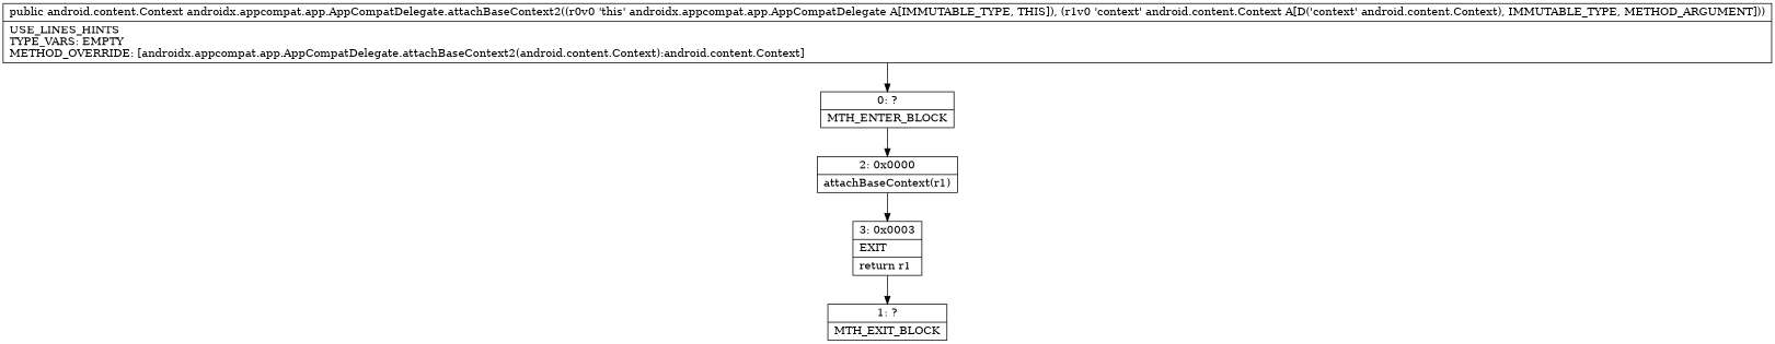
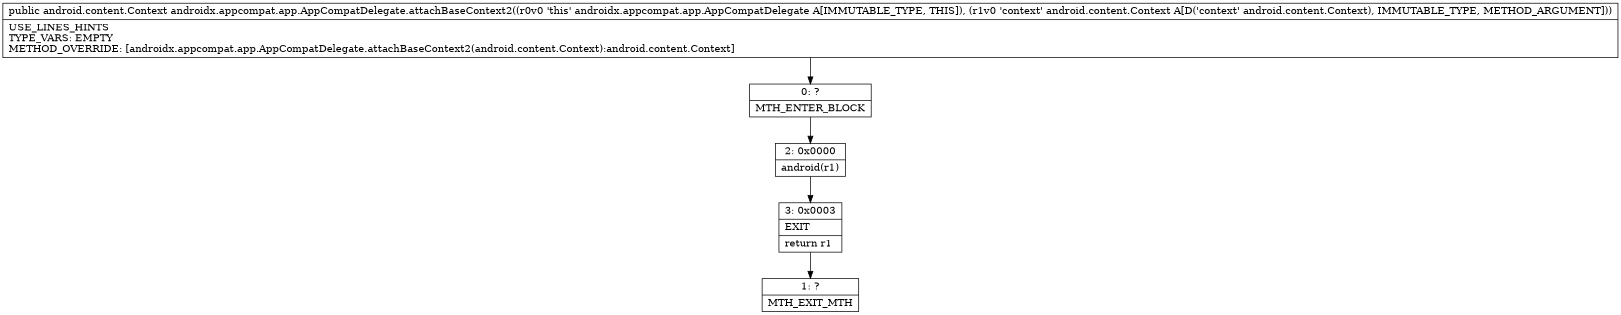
  digraph {
    node [shape=record]
    n1 [label="{0\:\ ?|MTH_ENTER_BLOCK\l}"]
-   n2 [label="{2\:\ 0x0000|attachBaseContext(r1)\l}"]
+   n2 [label="{2\:\ 0x0000|android(r1)\l}"]
    n3 [label="{3\:\ 0x0003|EXIT\l|return r1\l}"]
-   n4 [label="{1\:\ ?|MTH_EXIT_BLOCK\l}"]
+   n4 [label="{1\:\ ?|MTH_EXIT_MTH\l}"]
    n5 [label="{public android.content.Context androidx.appcompat.app.AppCompatDelegate.attachBaseContext2((r0v0 'this' androidx.appcompat.app.AppCompatDelegate A[IMMUTABLE_TYPE, THIS]), (r1v0 'context' android.content.Context A[D('context' android.content.Context), IMMUTABLE_TYPE, METHOD_ARGUMENT]))  | USE_LINES_HINTS\lTYPE_VARS: EMPTY\lMETHOD_OVERRIDE: [androidx.appcompat.app.AppCompatDelegate.attachBaseContext2(android.content.Context):android.content.Context]\l}"]
    n1 -> n2
    n2 -> n3
    n3 -> n4
    n5 -> n1
  }
